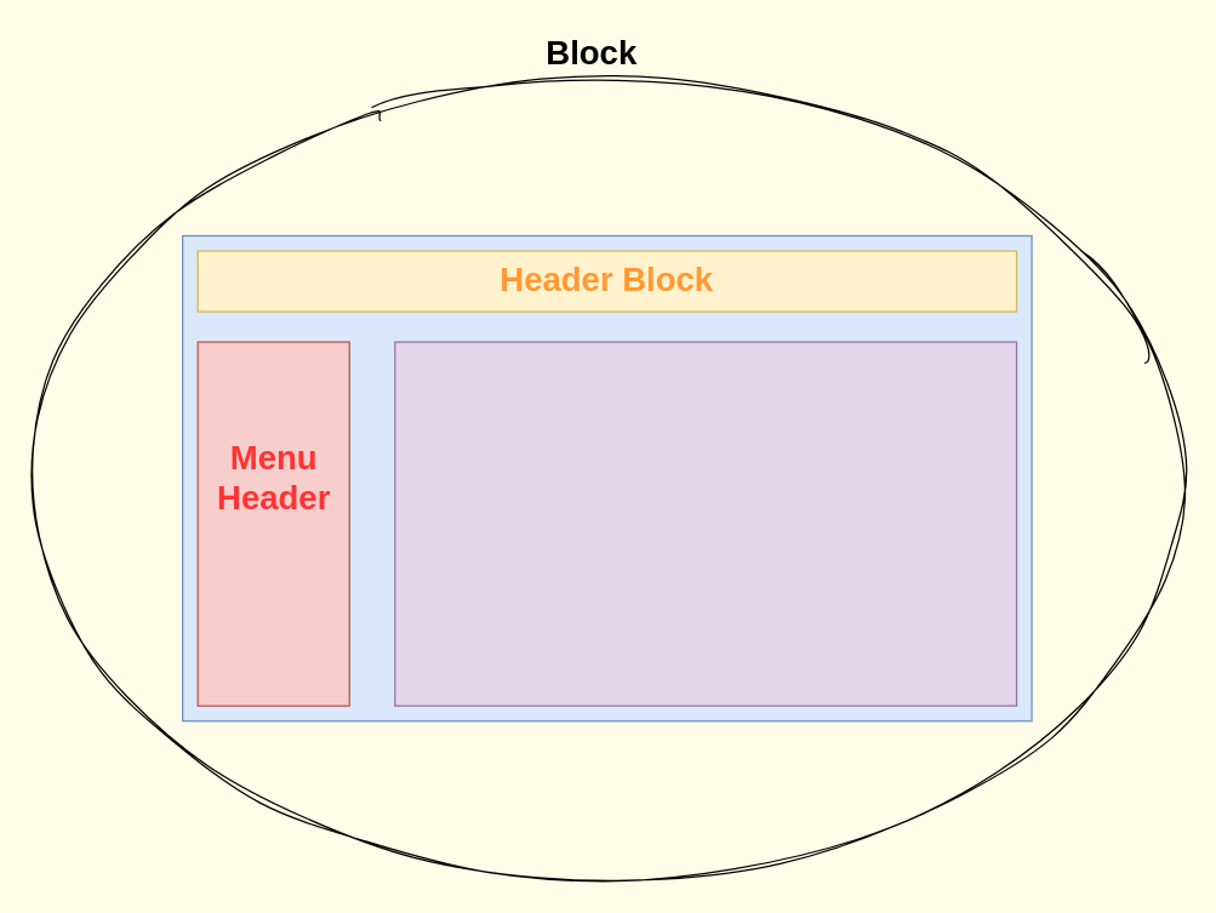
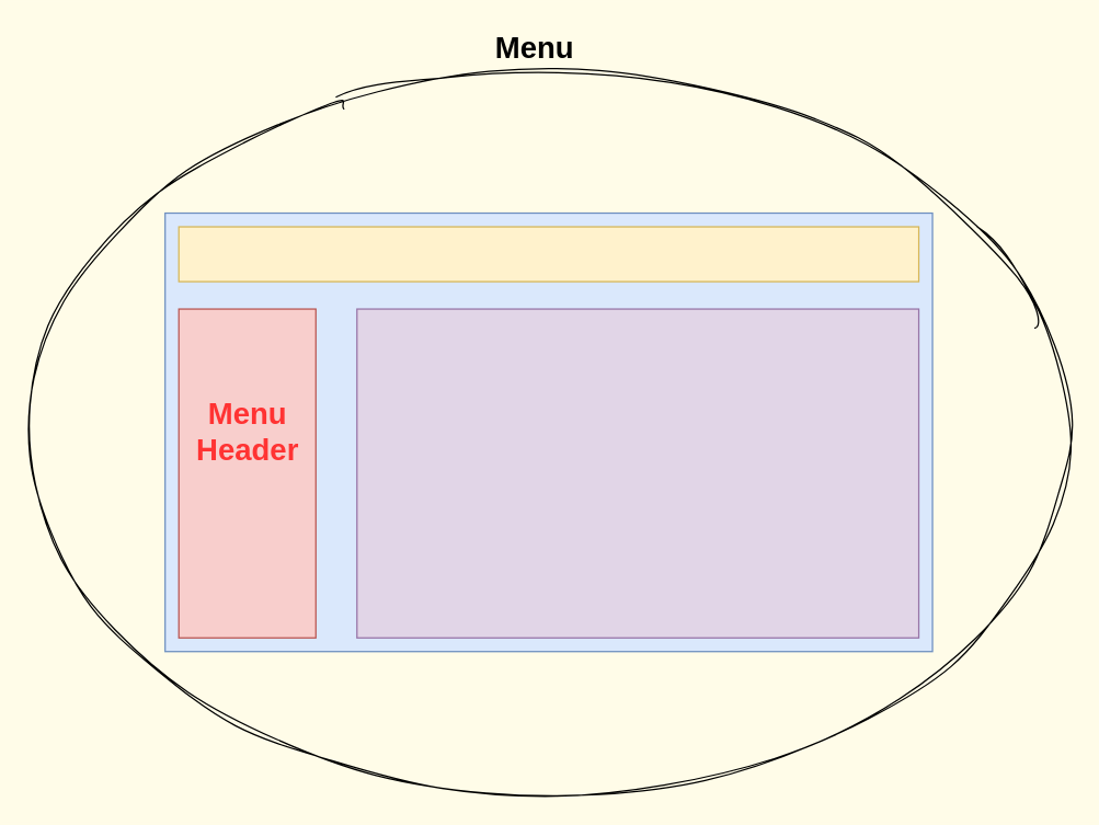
  <mxCell id="0" />
  <mxCell id="1" parent="0" />
  <mxCell id="2" value="" style="rounded=0;whiteSpace=wrap;html=1;fillColor=#dae8fc;strokeColor=#6c8ebf;" vertex="1" parent="1"><mxGeometry x="120" y="155" width="560" height="320" as="geometry" /></mxCell>
  <mxCell id="3" value="" style="rounded=0;whiteSpace=wrap;html=1;fillColor=#fff2cc;strokeColor=#d6b656;" vertex="1" parent="1"><mxGeometry x="130" y="165" width="540" height="40" as="geometry" /></mxCell>
  <mxCell id="4" value="" style="rounded=0;whiteSpace=wrap;html=1;direction=south;fillColor=#f8cecc;strokeColor=#b85450;" vertex="1" parent="1"><mxGeometry x="130" y="225" width="100" height="240" as="geometry" /></mxCell>
  <mxCell id="5" value="" style="rounded=0;whiteSpace=wrap;html=1;fillColor=#e1d5e7;strokeColor=#9673a6;" vertex="1" parent="1"><mxGeometry x="260" y="225" width="410" height="240" as="geometry" /></mxCell>
  <mxCell id="6" value="" style="ellipse;whiteSpace=wrap;html=1;rounded=0;sketch=1;curveFitting=1;jiggle=2;fillStyle=auto;fillColor=none;" vertex="1" parent="1"><mxGeometry x="20" y="50" width="760" height="530" as="geometry" /></mxCell>
- <mxCell id="7" value="&lt;font style=&quot;font-size: 22px;&quot;&gt;&lt;b&gt;Block&lt;/b&gt;&lt;/font&gt;" style="text;html=1;strokeColor=none;fillColor=none;align=center;verticalAlign=middle;whiteSpace=wrap;rounded=0;sketch=1;fillStyle=auto;" vertex="1" parent="1"><mxGeometry x="360" y="20" width="60" height="30" as="geometry" /></mxCell>
- <mxCell id="8" value="&lt;font color=&quot;#ff9933&quot; style=&quot;font-size: 22px;&quot;&gt;&lt;b&gt;Header Block&lt;/b&gt;&lt;/font&gt;" style="text;html=1;strokeColor=none;fillColor=none;align=center;verticalAlign=middle;whiteSpace=wrap;rounded=0;sketch=1;fillStyle=auto;" vertex="1" parent="1"><mxGeometry x="315" y="170" width="170" height="30" as="geometry" /></mxCell>
+ <mxCell id="7" value="&lt;font style=&quot;font-size: 22px;&quot;&gt;&lt;b&gt;Menu&lt;/b&gt;&lt;/font&gt;" style="text;html=1;strokeColor=none;fillColor=none;align=center;verticalAlign=middle;whiteSpace=wrap;rounded=0;sketch=1;fillStyle=auto;" vertex="1" parent="1"><mxGeometry x="360" y="20" width="60" height="30" as="geometry" /></mxCell>
  <mxCell id="9" value="&lt;font color=&quot;#ff3333&quot; style=&quot;font-size: 22px;&quot;&gt;&lt;b style=&quot;&quot;&gt;Menu Header&lt;/b&gt;&lt;/font&gt;" style="text;html=1;strokeColor=none;fillColor=none;align=center;verticalAlign=middle;whiteSpace=wrap;rounded=0;sketch=1;fillStyle=auto;" vertex="1" parent="1"><mxGeometry x="133.5" y="277.5" width="93" height="75" as="geometry" /></mxCell>
